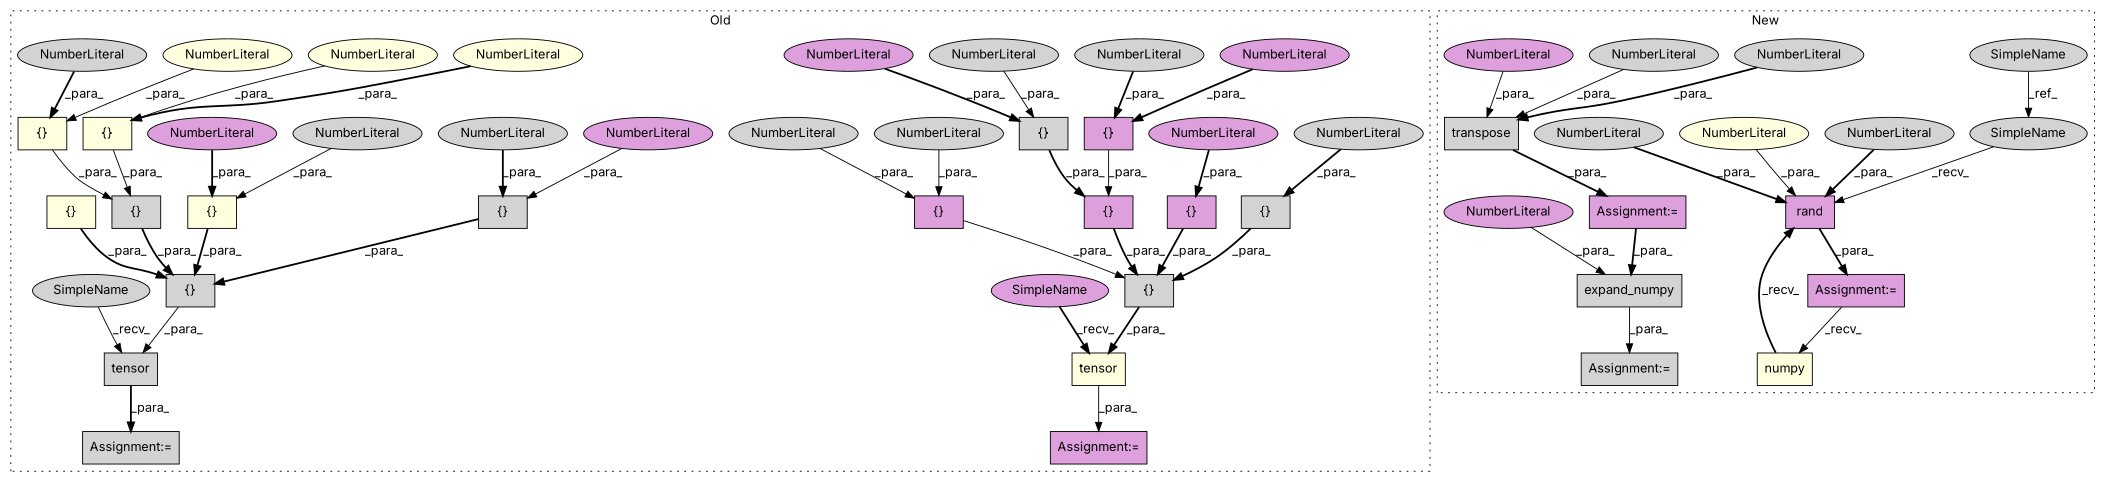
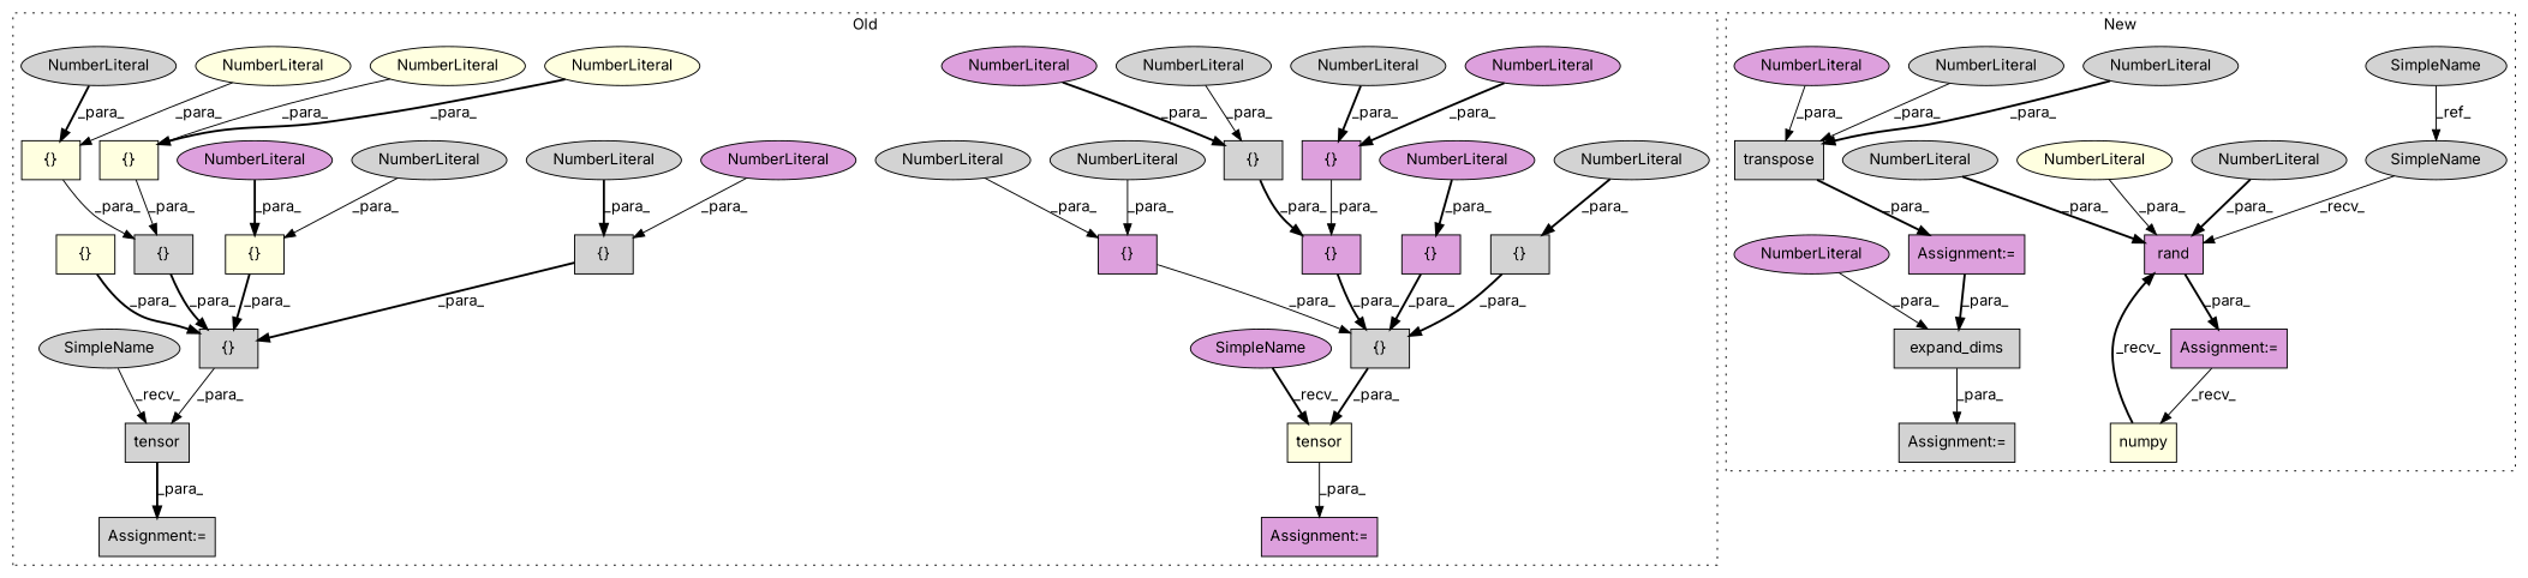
  digraph {
    fontname=Inter
    node [a=34 fillcolor=lightgrey fontname=Inter l="1,1" s=1633 shape=ellipse style=filled]
    edge [fontname=Inter style=bold]
    n1 [a=32 l="7,1" label=tensor s="1591,1719" shape=box]
    n2 [a=4 fillcolor=lightyellow label="{}" s="1702,1716" shape=box]
    n3 [a=7 l=1 label="Assignment:=" s=1584 shape=box]
    n4 [a=4 label="{}" s="1668,1682" shape=box]
    n5 [l=6 label=NumberLiteral s=1710]
    n6 [fillcolor=plum l=6 label=NumberLiteral s=1669]
    n7 [a=4 label="{}" s="1613,1718" shape=box]
    n8 [a=32 fillcolor=lightyellow l="7,1" label=tensor s="1472,1569" shape=box]
    n9 [a=4 fillcolor=plum label="{}" s="1496,1506" shape=box]
    n10 [a=7 fillcolor=plum l=1 label="Assignment:=" s=1465 shape=box]
    n11 [a=4 fillcolor=plum label="{}" s="1558,1566" shape=box]
    n12 [fillcolor=plum l=4 label=NumberLiteral s=1502]
    n13 [a=4 fillcolor=lightyellow label="{}" s="1615,1630" shape=box]
    n14 [l=6 label=NumberLiteral s=1676]
    n15 [a=4 fillcolor=plum label="{}" s="1495,1519" shape=box]
    n16 [fillcolor=plum l=6 label=NumberLiteral s=1703]
    n17 [a=4 fillcolor=plum label="{}" s="1548,1556" shape=box]
    n18 [l=4 label=NumberLiteral s=1497]
    n19 [a=4 label="{}" s="1494,1568" shape=box]
    n20 [fillcolor=lightyellow l=6 label=NumberLiteral s=1616]
    n21 [a=4 label="{}" s="1534,1544" shape=box]
    n22 [l=4 label=NumberLiteral s=1540]
    n23 [a=4 fillcolor=lightyellow label="{}" s="1686,1700" shape=box]
    n24 [l=3 label=NumberLiteral s=1563]
    n25 [fillcolor=plum l=3 label=NumberLiteral s=1553]
    n26 [a=4 label="{}" s="1508,1518" shape=box]
    n27 [l=4 label=NumberLiteral s=1514]
    n28 [a=4 fillcolor=lightyellow label="{}" s="1632,1648" shape=box]
    n29 [fillcolor=lightyellow l=7 label=NumberLiteral]
    n30 [a=4 label="{}" s="1614,1649" shape=box]
    n31 [fillcolor=lightyellow l=7 label=NumberLiteral s=1623]
    n32 [l=7 label=NumberLiteral s=1641]
    n33 [fillcolor=plum l=4 label=NumberLiteral s=1509]
    n34 [l=3 label=NumberLiteral s=1559]
    n35 [a=42 fillcolor=plum l=5 label=SimpleName s=1466]
    n36 [a=42 l=5 label=SimpleName s=1585]
    n37 [a=32 fillcolor=plum l="5,1" label=rand s="1581,1591" shape=box]
    n38 [a=7 fillcolor=plum l=1 label="Assignment:=" s=1605 shape=box]
    n39 [l=1 label=NumberLiteral s=1588]
    n40 [fillcolor=lightyellow l=1 label=NumberLiteral s=1590]
    n41 [l=1 label=NumberLiteral s=1586]
    n42 [a=32 l="10,1" label=transpose s="1619,1634" shape=box]
    n43 [l=1 label=NumberLiteral s=1629]
    n44 [l=1 label=NumberLiteral s=1631]
    n45 [fillcolor=plum l=1 label=NumberLiteral]
    n46 [a=32 fillcolor=lightyellow l=7 label=numpy s=1611 shape=box]
    n47 [a=42 l=5 label=SimpleName s=1512]
    n48 [a=7 l=1 label="Assignment:=" s=1990 shape=box]
-   n49 [a=32 l="12,1" label=expand_numpy s="1997,2019" shape=box]
+   n49 [a=32 l="12,1" label=expand_dims s="1997,2019" shape=box]
    n50 [fillcolor=plum l=1 label=NumberLiteral s=2018]
    n51 [a=7 fillcolor=plum l=1 label="Assignment:=" s=1574 shape=box]
    n52 [a=42 l=5 label=SimpleName s=1575]
    subgraph cluster_1 {
      label=Old
      style=dotted
      n1
      n2
      n3
      n4
      n5
      n6
      n7
      n8
      n9
      n10
      n11
      n12
      n13
      n14
      n15
      n16
      n17
      n18
      n19
      n20
      n21
      n22
      n23
      n24
      n25
      n26
      n27
      n28
      n29
      n30
      n31
      n32
      n33
      n34
      n35
      n36
    }
    subgraph cluster_2 {
      label=New
      style=dotted
      n37
      n38
      n39
      n40
      n41
      n42
      n43
      n44
      n45
      n46
      n47
      n48
      n49
      n50
      n51
      n52
    }
    n1 -> n3 [label=_para_]
    n2 -> n7 [label=_para_]
    n4 -> n7 [label=_para_]
    n5 -> n2 [label=_para_ style=solid]
    n6 -> n4 [label=_para_ style=solid]
    n7 -> n1 [label=_para_ style=solid]
    n8 -> n10 [label=_para_ style=solid]
    n9 -> n15 [label=_para_ style=solid]
    n11 -> n19 [label=_para_ style=solid]
    n12 -> n9 [label=_para_]
    n13 -> n30 [label=_para_ style=solid]
    n14 -> n4 [label=_para_]
    n15 -> n19 [label=_para_]
    n16 -> n2 [label=_para_]
    n17 -> n19 [label=_para_]
    n18 -> n9 [label=_para_]
    n19 -> n8 [label=_para_]
    n20 -> n13 [label=_para_]
    n21 -> n19 [label=_para_]
    n22 -> n21 [label=_para_]
    n23 -> n7 [label=_para_]
    n24 -> n11 [label=_para_ style=solid]
    n25 -> n17 [label=_para_]
    n26 -> n15 [label=_para_]
    n27 -> n26 [label=_para_ style=solid]
    n28 -> n30 [label=_para_ style=solid]
    n29 -> n28 [label=_para_ style=solid]
    n30 -> n7 [label=_para_]
    n31 -> n13 [label=_para_ style=solid]
    n32 -> n28 [label=_para_]
    n33 -> n26 [label=_para_]
    n34 -> n11 [label=_para_ style=solid]
    n35 -> n8 [label=_recv_]
    n36 -> n1 [label=_recv_ style=solid]
    n37 -> n51 [label=_para_]
    n38 -> n49 [label=_para_]
    n39 -> n37 [label=_para_]
    n40 -> n37 [label=_para_ style=solid]
    n41 -> n37 [label=_para_]
    n42 -> n38 [label=_para_]
    n43 -> n42 [label=_para_]
    n44 -> n42 [label=_para_ style=solid]
    n45 -> n42 [label=_para_ style=solid]
    n46 -> n37 [label=_recv_]
    n47 -> n52 [label=_ref_ style=solid]
    n49 -> n48 [label=_para_ style=solid]
    n50 -> n49 [label=_para_ style=solid]
    n51 -> n46 [label=_recv_ style=solid]
    n52 -> n37 [label=_recv_ style=solid]
  }
